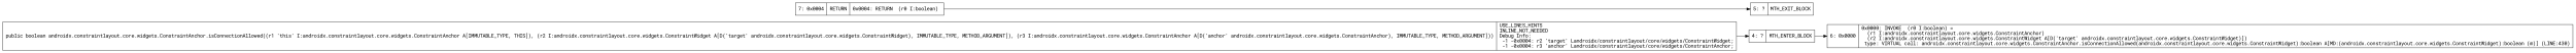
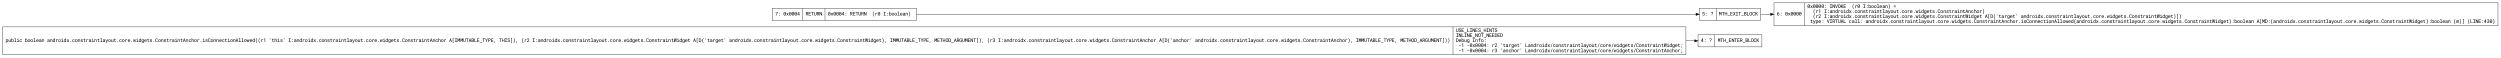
  digraph {
    fontname="Roboto Mono"
    rankdir=LR
    node [fontname="Roboto Mono" shape=record]
    edge [fontname="Roboto Mono"]
    n1 [label="{4\:\ ?|MTH_ENTER_BLOCK\l}"]
    n2 [label="{6\:\ 0x0000|0x0000: INVOKE  (r0 I:boolean) = \l  (r1 I:androidx.constraintlayout.core.widgets.ConstraintAnchor)\l  (r2 I:androidx.constraintlayout.core.widgets.ConstraintWidget A[D('target' androidx.constraintlayout.core.widgets.ConstraintWidget)])\l type: VIRTUAL call: androidx.constraintlayout.core.widgets.ConstraintAnchor.isConnectionAllowed(androidx.constraintlayout.core.widgets.ConstraintWidget):boolean A[MD:(androidx.constraintlayout.core.widgets.ConstraintWidget):boolean (m)] (LINE:430)\l}"]
    n3 [label="{7\:\ 0x0004|RETURN\l|0x0004: RETURN  (r0 I:boolean) \l}"]
    n4 [label="{5\:\ ?|MTH_EXIT_BLOCK\l}"]
    n5 [label="{public boolean androidx.constraintlayout.core.widgets.ConstraintAnchor.isConnectionAllowed((r1 'this' I:androidx.constraintlayout.core.widgets.ConstraintAnchor A[IMMUTABLE_TYPE, THIS]), (r2 I:androidx.constraintlayout.core.widgets.ConstraintWidget A[D('target' androidx.constraintlayout.core.widgets.ConstraintWidget), IMMUTABLE_TYPE, METHOD_ARGUMENT]), (r3 I:androidx.constraintlayout.core.widgets.ConstraintAnchor A[D('anchor' androidx.constraintlayout.core.widgets.ConstraintAnchor), IMMUTABLE_TYPE, METHOD_ARGUMENT]))  | USE_LINES_HINTS\lINLINE_NOT_NEEDED\lDebug Info:\l  \-1 \-0x0004: r2 'target' Landroidx\/constraintlayout\/core\/widgets\/ConstraintWidget;\l  \-1 \-0x0004: r3 'anchor' Landroidx\/constraintlayout\/core\/widgets\/ConstraintAnchor;\l}"]
-   n1 -> n2
+   n4 -> n2
    n3 -> n4
    n5 -> n1
  }
